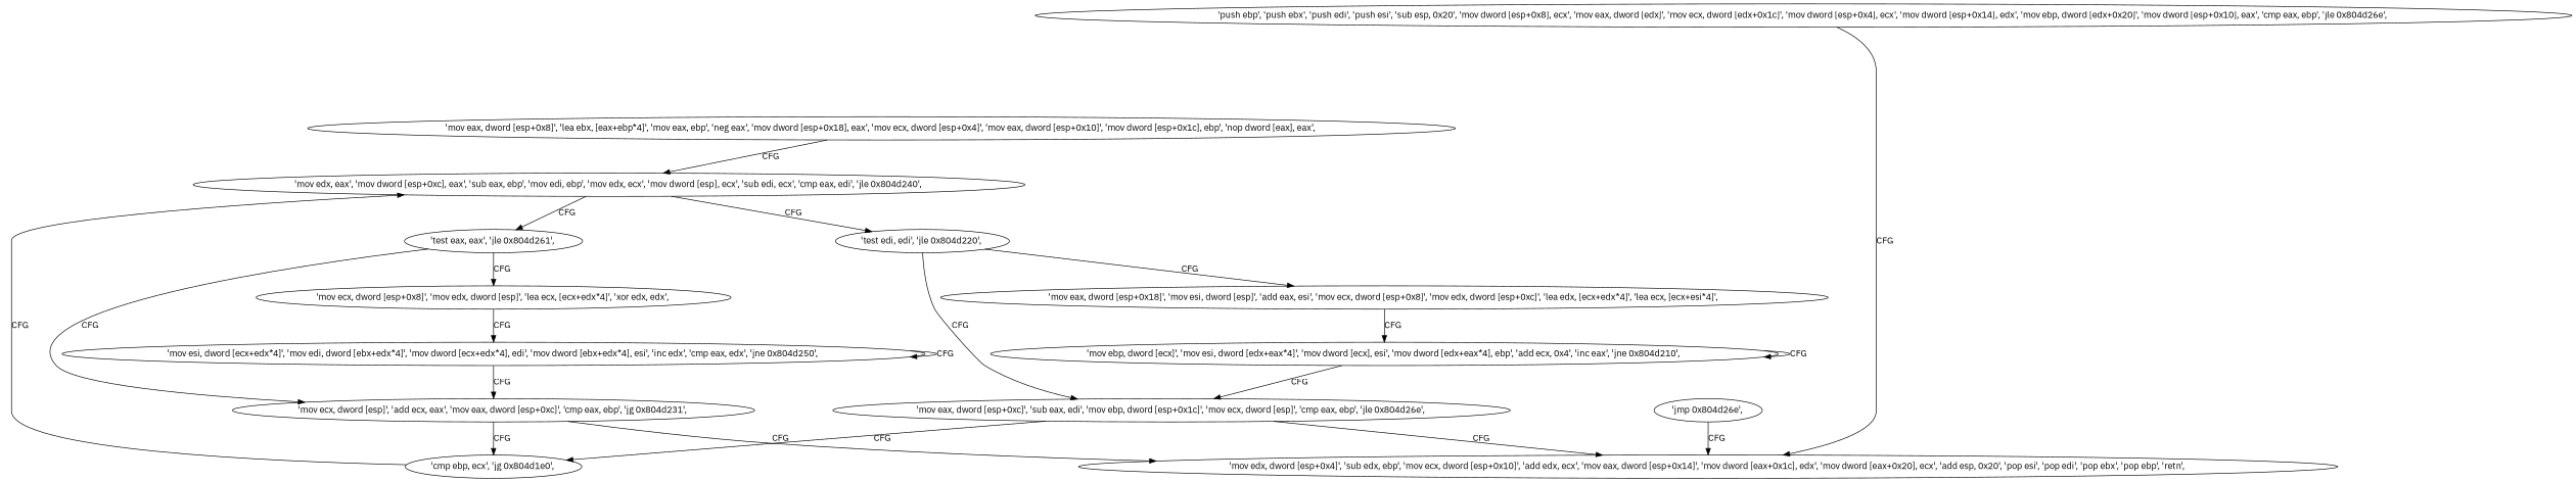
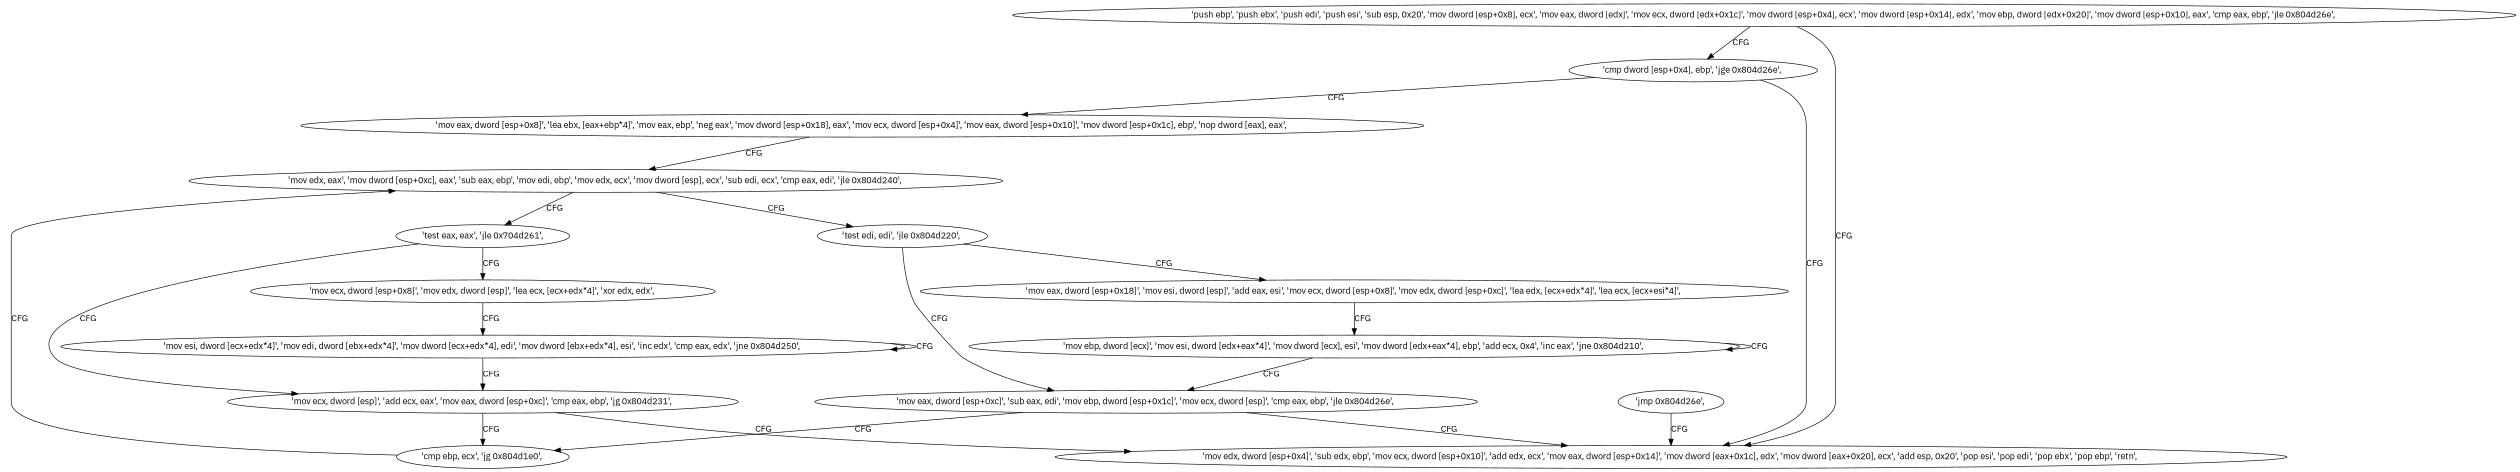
  digraph {
    fontname="IBM Plex Sans"
    node [fontname="IBM Plex Sans"]
    edge [fontname="IBM Plex Sans"]
    n1 [label="'push ebp', 'push ebx', 'push edi', 'push esi', 'sub esp, 0x20', 'mov dword [esp+0x8], ecx', 'mov eax, dword [edx]', 'mov ecx, dword [edx+0x1c]', 'mov dword [esp+0x4], ecx', 'mov dword [esp+0x14], edx', 'mov ebp, dword [edx+0x20]', 'mov dword [esp+0x10], eax', 'cmp eax, ebp', 'jle 0x804d26e', "]
    n2 [label="'mov edx, dword [esp+0x4]', 'sub edx, ebp', 'mov ecx, dword [esp+0x10]', 'add edx, ecx', 'mov eax, dword [esp+0x14]', 'mov dword [eax+0x1c], edx', 'mov dword [eax+0x20], ecx', 'add esp, 0x20', 'pop esi', 'pop edi', 'pop ebx', 'pop ebp', 'retn', "]
+   n3 [label="'cmp dword [esp+0x4], ebp', 'jge 0x804d26e', "]
    n4 [label="'mov eax, dword [esp+0x8]', 'lea ebx, [eax+ebp*4]', 'mov eax, ebp', 'neg eax', 'mov dword [esp+0x18], eax', 'mov ecx, dword [esp+0x4]', 'mov eax, dword [esp+0x10]', 'mov dword [esp+0x1c], ebp', 'nop dword [eax], eax', "]
    n5 [label="'mov edx, eax', 'mov dword [esp+0xc], eax', 'sub eax, ebp', 'mov edi, ebp', 'mov edx, ecx', 'mov dword [esp], ecx', 'sub edi, ecx', 'cmp eax, edi', 'jle 0x804d240', "]
-   n6 [label="'test eax, eax', 'jle 0x804d261', "]
+   n6 [label="'test eax, eax', 'jle 0x704d261',"]
    n7 [label="'test edi, edi', 'jle 0x804d220', "]
    n8 [label="'mov ecx, dword [esp]', 'add ecx, eax', 'mov eax, dword [esp+0xc]', 'cmp eax, ebp', 'jg 0x804d231', "]
    n9 [label="'mov ecx, dword [esp+0x8]', 'mov edx, dword [esp]', 'lea ecx, [ecx+edx*4]', 'xor edx, edx', "]
    n10 [label="'mov eax, dword [esp+0xc]', 'sub eax, edi', 'mov ebp, dword [esp+0x1c]', 'mov ecx, dword [esp]', 'cmp eax, ebp', 'jle 0x804d26e', "]
    n11 [label="'mov eax, dword [esp+0x18]', 'mov esi, dword [esp]', 'add eax, esi', 'mov ecx, dword [esp+0x8]', 'mov edx, dword [esp+0xc]', 'lea edx, [ecx+edx*4]', 'lea ecx, [ecx+esi*4]', "]
    n12 [label="'cmp ebp, ecx', 'jg 0x804d1e0', "]
    n13 [label="'mov esi, dword [ecx+edx*4]', 'mov edi, dword [ebx+edx*4]', 'mov dword [ecx+edx*4], edi', 'mov dword [ebx+edx*4], esi', 'inc edx', 'cmp eax, edx', 'jne 0x804d250', "]
    n14 [label="'mov ebp, dword [ecx]', 'mov esi, dword [edx+eax*4]', 'mov dword [ecx], esi', 'mov dword [edx+eax*4], ebp', 'add ecx, 0x4', 'inc eax', 'jne 0x804d210', "]
    n15 [label="'jmp 0x804d26e', "]
    n1 -> n2 [label=CFG]
+   n1 -> n3 [label=CFG]
+   n3 -> n2 [label=CFG]
+   n3 -> n4 [label=CFG]
    n4 -> n5 [label=CFG]
    n5 -> n6 [label=CFG]
    n5 -> n7 [label=CFG]
    n6 -> n8 [label=CFG]
    n6 -> n9 [label=CFG]
    n7 -> n10 [label=CFG]
    n7 -> n11 [label=CFG]
    n8 -> n2 [label=CFG]
    n8 -> n12 [label=CFG]
    n9 -> n13 [label=CFG]
    n10 -> n2 [label=CFG]
    n10 -> n12 [label=CFG]
    n11 -> n14 [label=CFG]
    n12 -> n5 [label=CFG]
    n13 -> n8 [label=CFG]
    n13 -> n13 [label=CFG]
    n14 -> n10 [label=CFG]
    n14 -> n14 [label=CFG]
    n15 -> n2 [label=CFG]
  }
